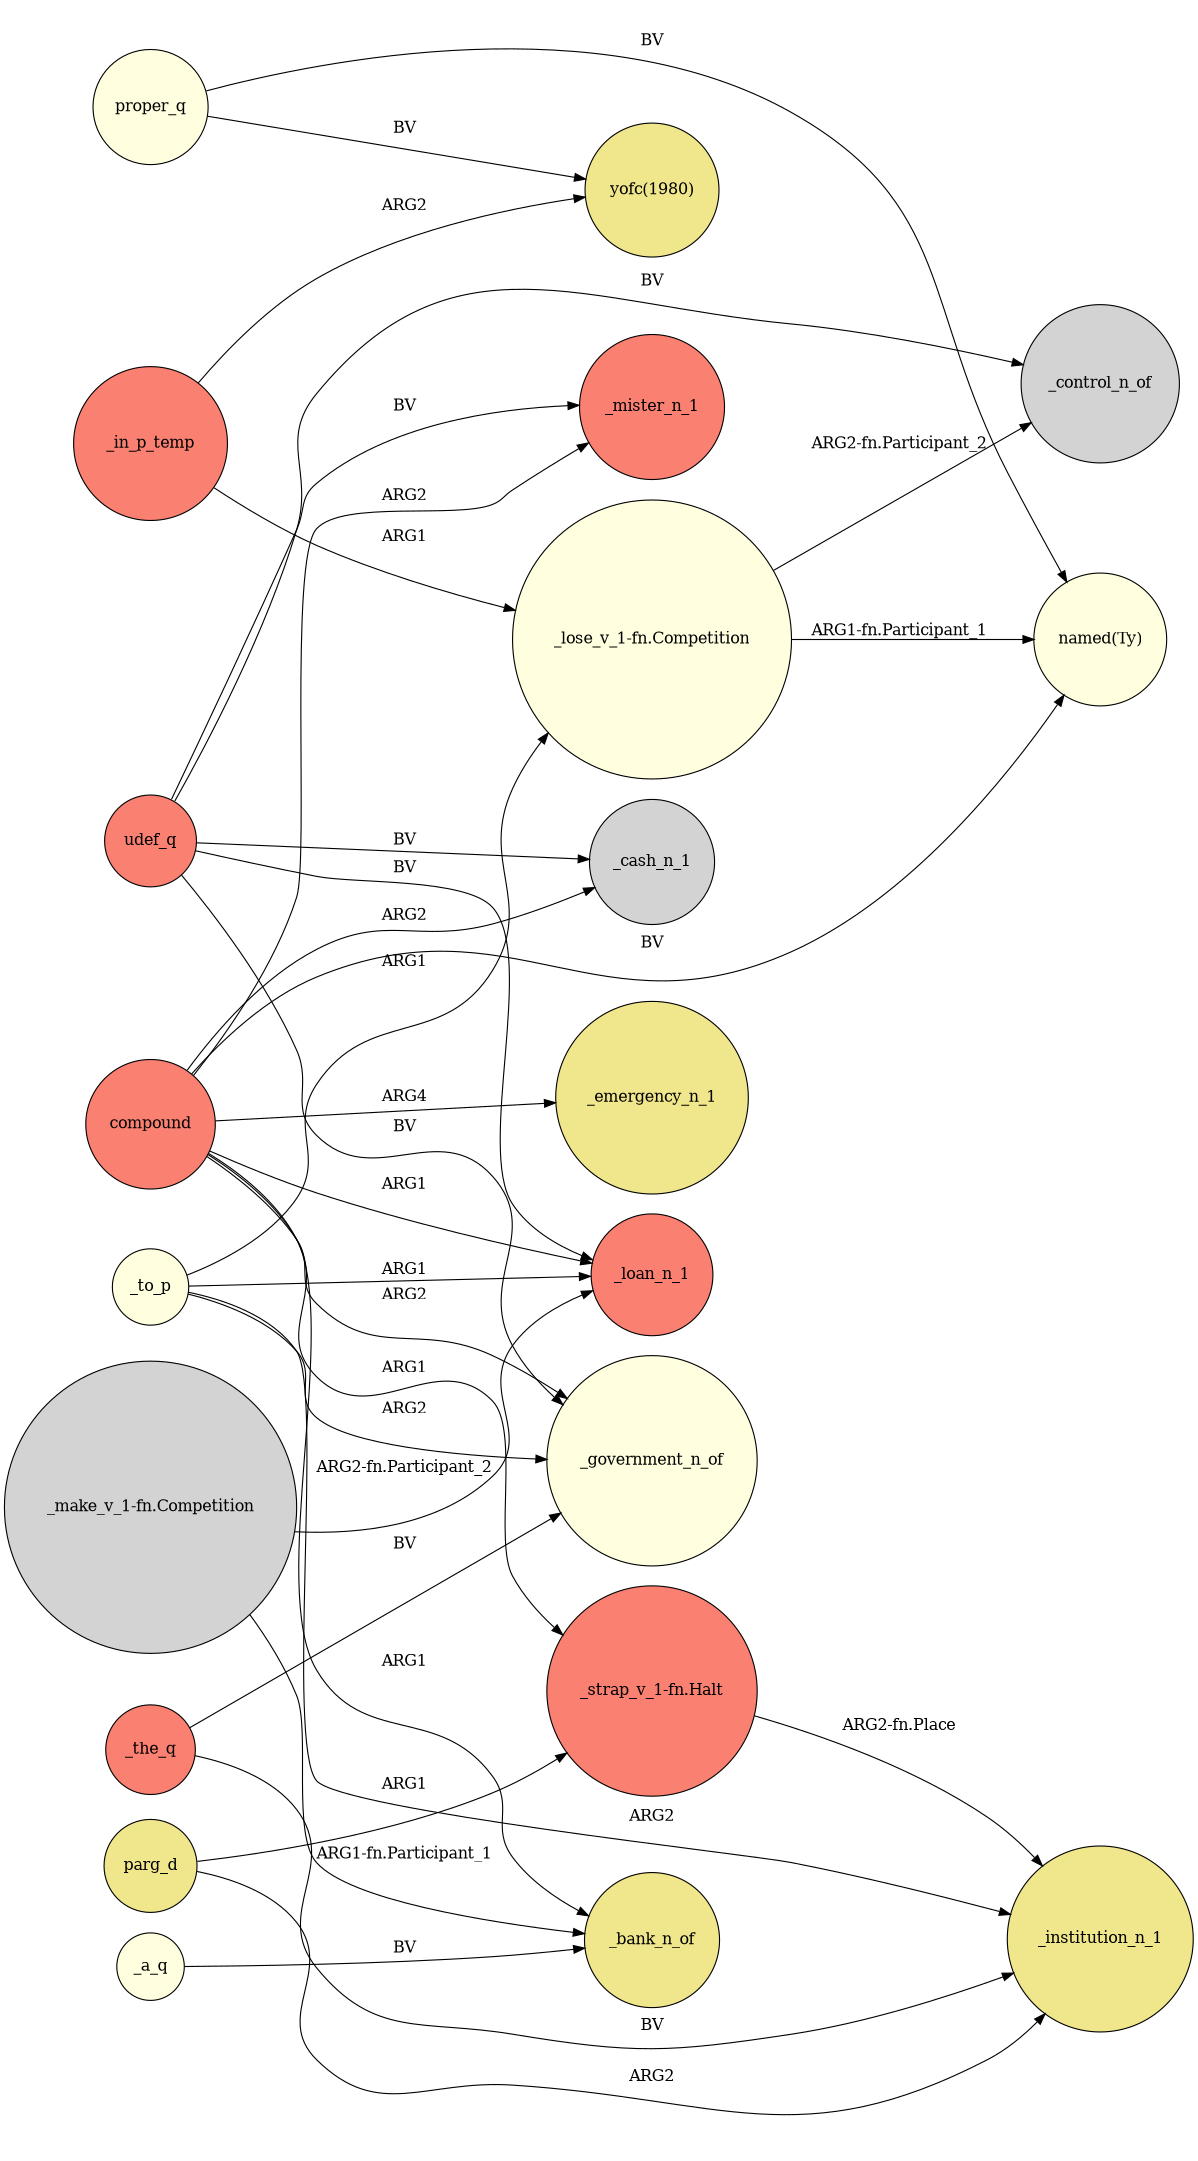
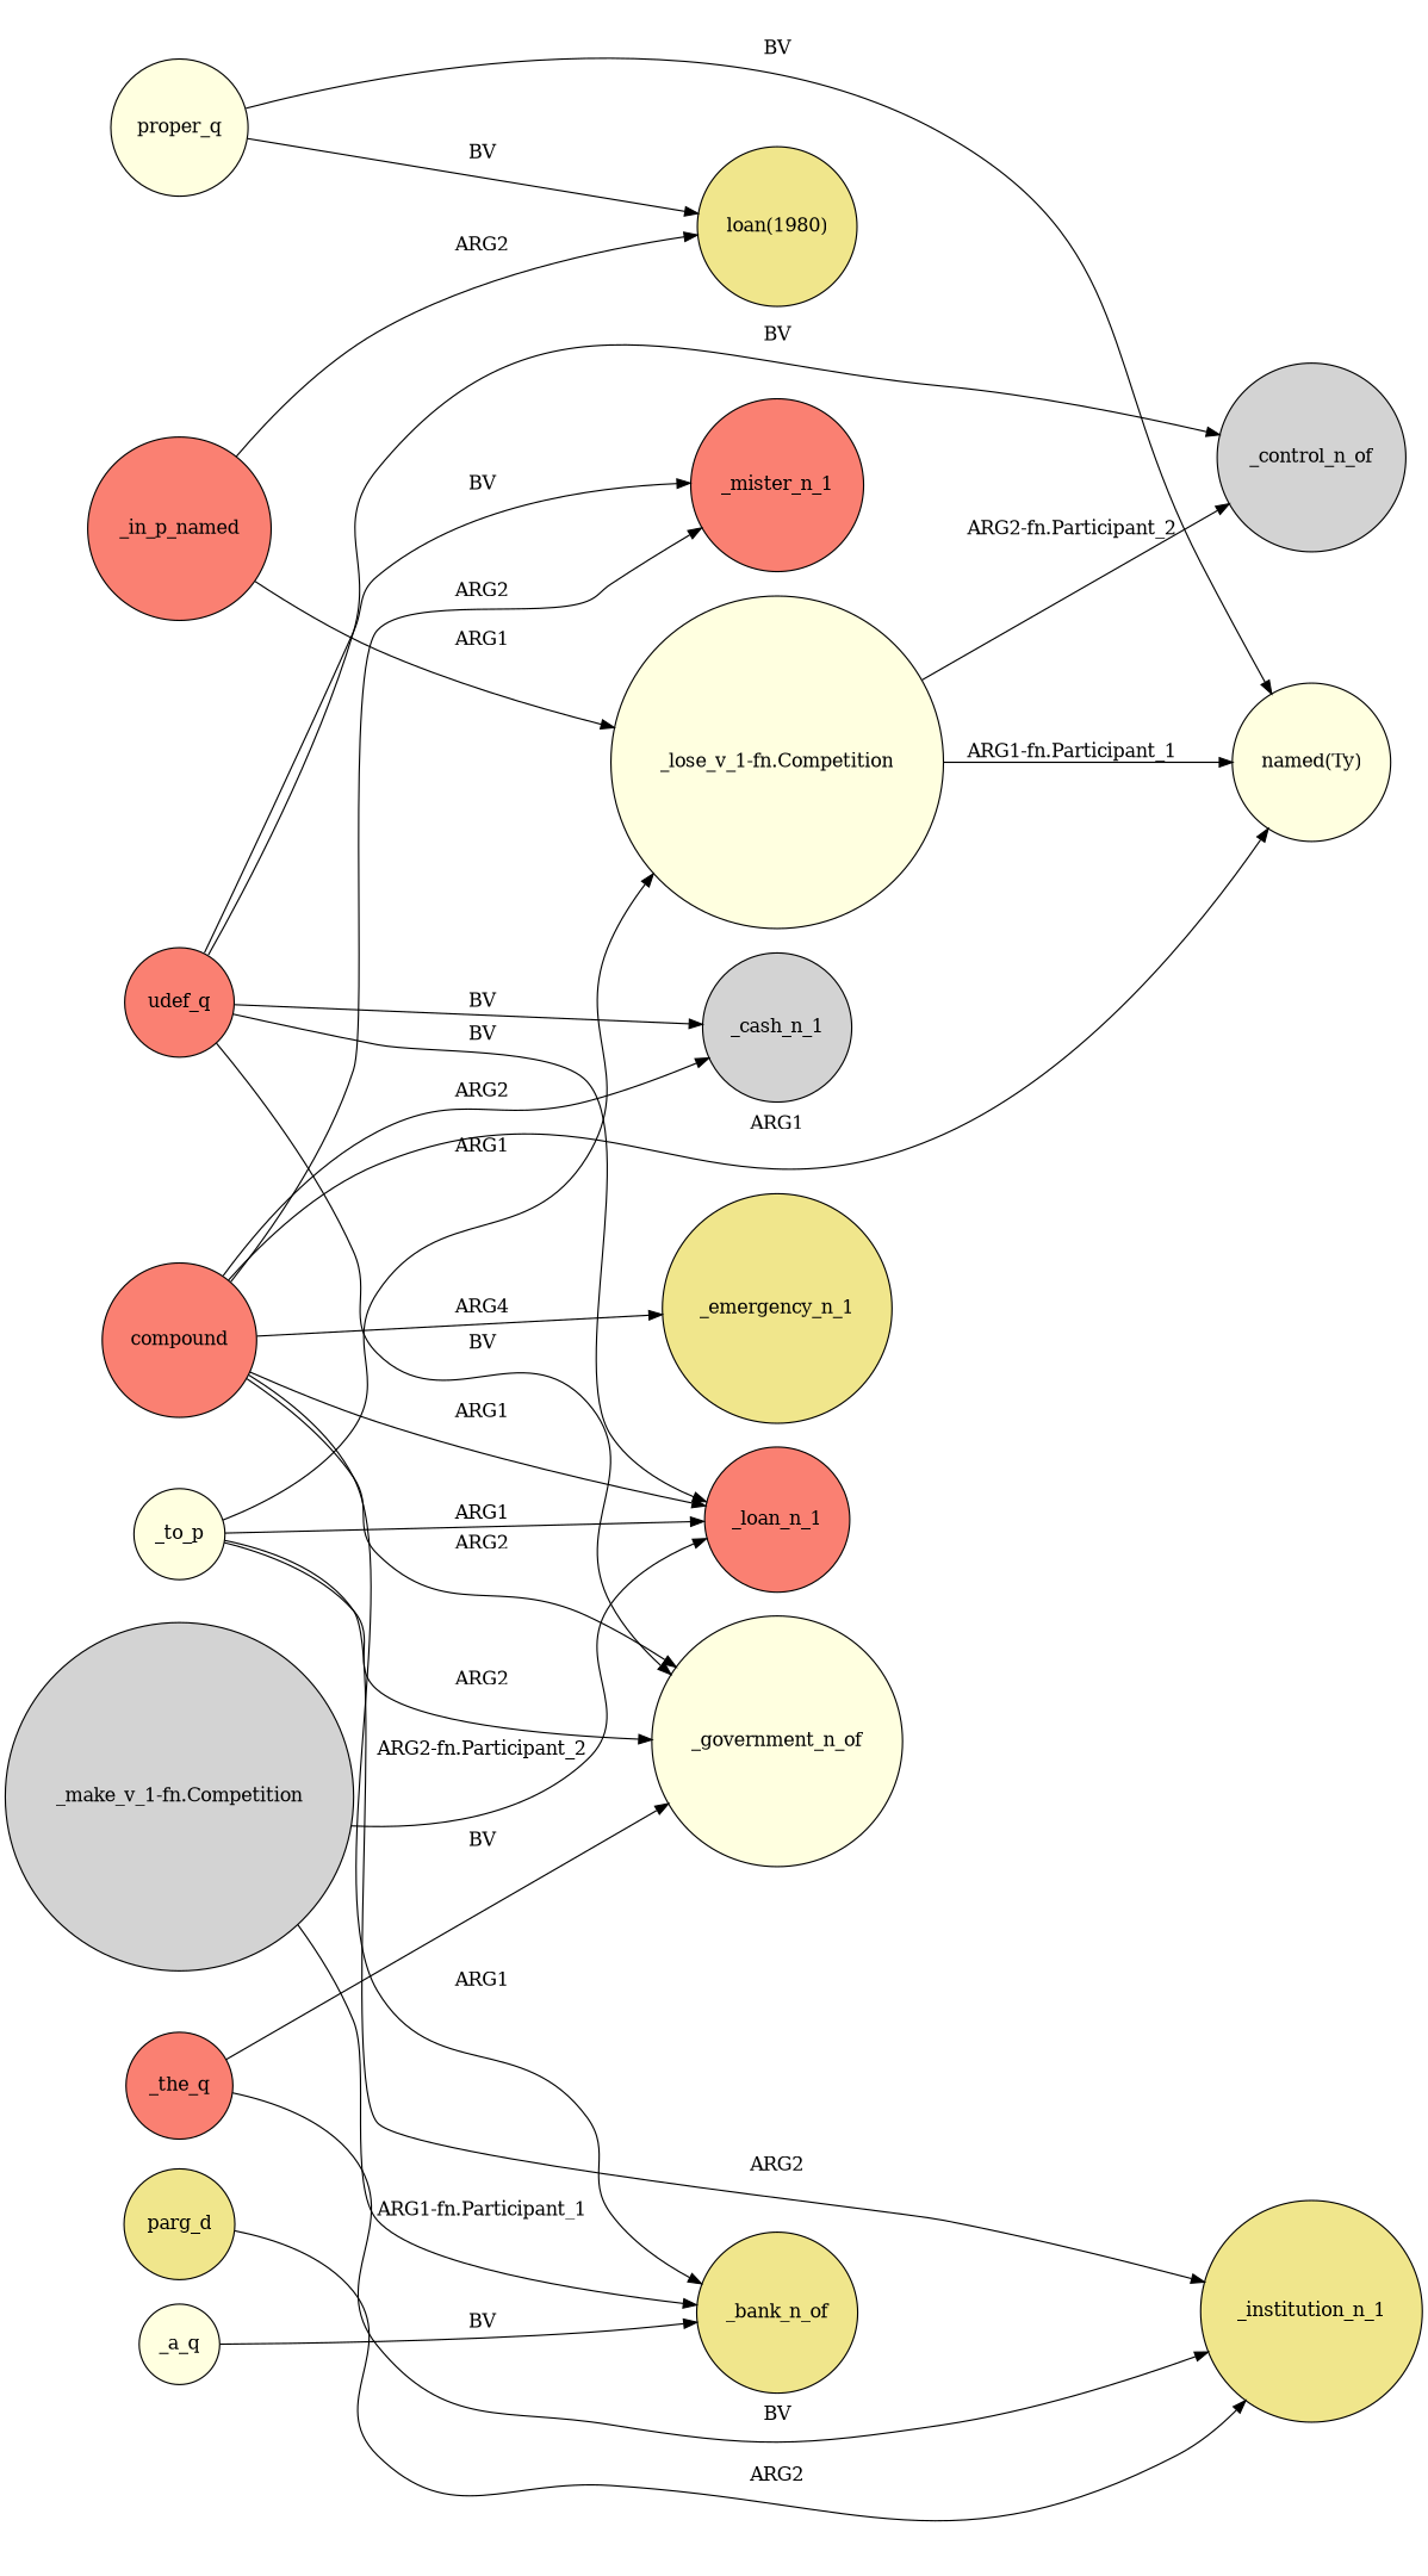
  digraph {
    rankdir=LR
    node [fillcolor=salmon shape=circle style=filled]
    proper_q [fillcolor=lightyellow]
-   "yofc(1980)" [fillcolor=khaki]
+   "yofc(1980)" [fillcolor=khaki label="loan(1980)"]
    "named(Ty)" [fillcolor=lightyellow]
    _cash_n_1 [fillcolor=lightgrey]
    udef_q
    _mister_n_1
    _control_n_of [fillcolor=lightgrey]
    _government_n_of [fillcolor=lightyellow]
    _loan_n_1
    _emergency_n_1 [fillcolor=khaki]
    compound
    _bank_n_of [fillcolor=khaki]
-   "_strap_v_1-fn.Halt"
    _institution_n_1 [fillcolor=khaki]
-   _in_p_temp
+   _in_p_temp [label=_in_p_named]
    "_lose_v_1-fn.Competition" [fillcolor=lightyellow]
    _to_p [fillcolor=lightyellow]
    "_make_v_1-fn.Competition" [fillcolor=lightgrey]
    _a_q [fillcolor=lightyellow]
    parg_d [fillcolor=khaki]
    _the_q
    proper_q -> "yofc(1980)" [label=BV]
    proper_q -> "named(Ty)" [label=BV]
    udef_q -> _cash_n_1 [label=BV]
    udef_q -> _mister_n_1 [label=BV]
    udef_q -> _control_n_of [label=BV]
    udef_q -> _government_n_of [label=BV]
    udef_q -> _loan_n_1 [label=BV]
-   compound -> "named(Ty)" [label=BV]
+   compound -> "named(Ty)" [label=ARG1]
    compound -> _cash_n_1 [label=ARG2]
    compound -> _mister_n_1 [label=ARG2]
    compound -> _government_n_of [label=ARG2]
    compound -> _loan_n_1 [label=ARG1]
    compound -> _emergency_n_1 [label=ARG4]
    compound -> _bank_n_of [label=ARG1]
-   compound -> "_strap_v_1-fn.Halt" [label=ARG1]
-   "_strap_v_1-fn.Halt" -> _institution_n_1 [label="ARG2-fn.Place"]
    _in_p_temp -> "yofc(1980)" [label=ARG2]
    _in_p_temp -> "_lose_v_1-fn.Competition" [label=ARG1]
    "_lose_v_1-fn.Competition" -> "named(Ty)" [label="ARG1-fn.Participant_1"]
    "_lose_v_1-fn.Competition" -> _control_n_of [label="ARG2-fn.Participant_2"]
    _to_p -> _government_n_of [label=ARG2]
    _to_p -> _loan_n_1 [label=ARG1]
    _to_p -> _institution_n_1 [label=ARG2]
    _to_p -> "_lose_v_1-fn.Competition" [label=ARG1]
    "_make_v_1-fn.Competition" -> _loan_n_1 [label="ARG2-fn.Participant_2"]
    "_make_v_1-fn.Competition" -> _bank_n_of [label="ARG1-fn.Participant_1"]
    _a_q -> _bank_n_of [label=BV]
-   parg_d -> "_strap_v_1-fn.Halt" [label=ARG1]
    parg_d -> _institution_n_1 [label=ARG2]
    _the_q -> _government_n_of [label=BV]
    _the_q -> _institution_n_1 [label=BV]
  }
